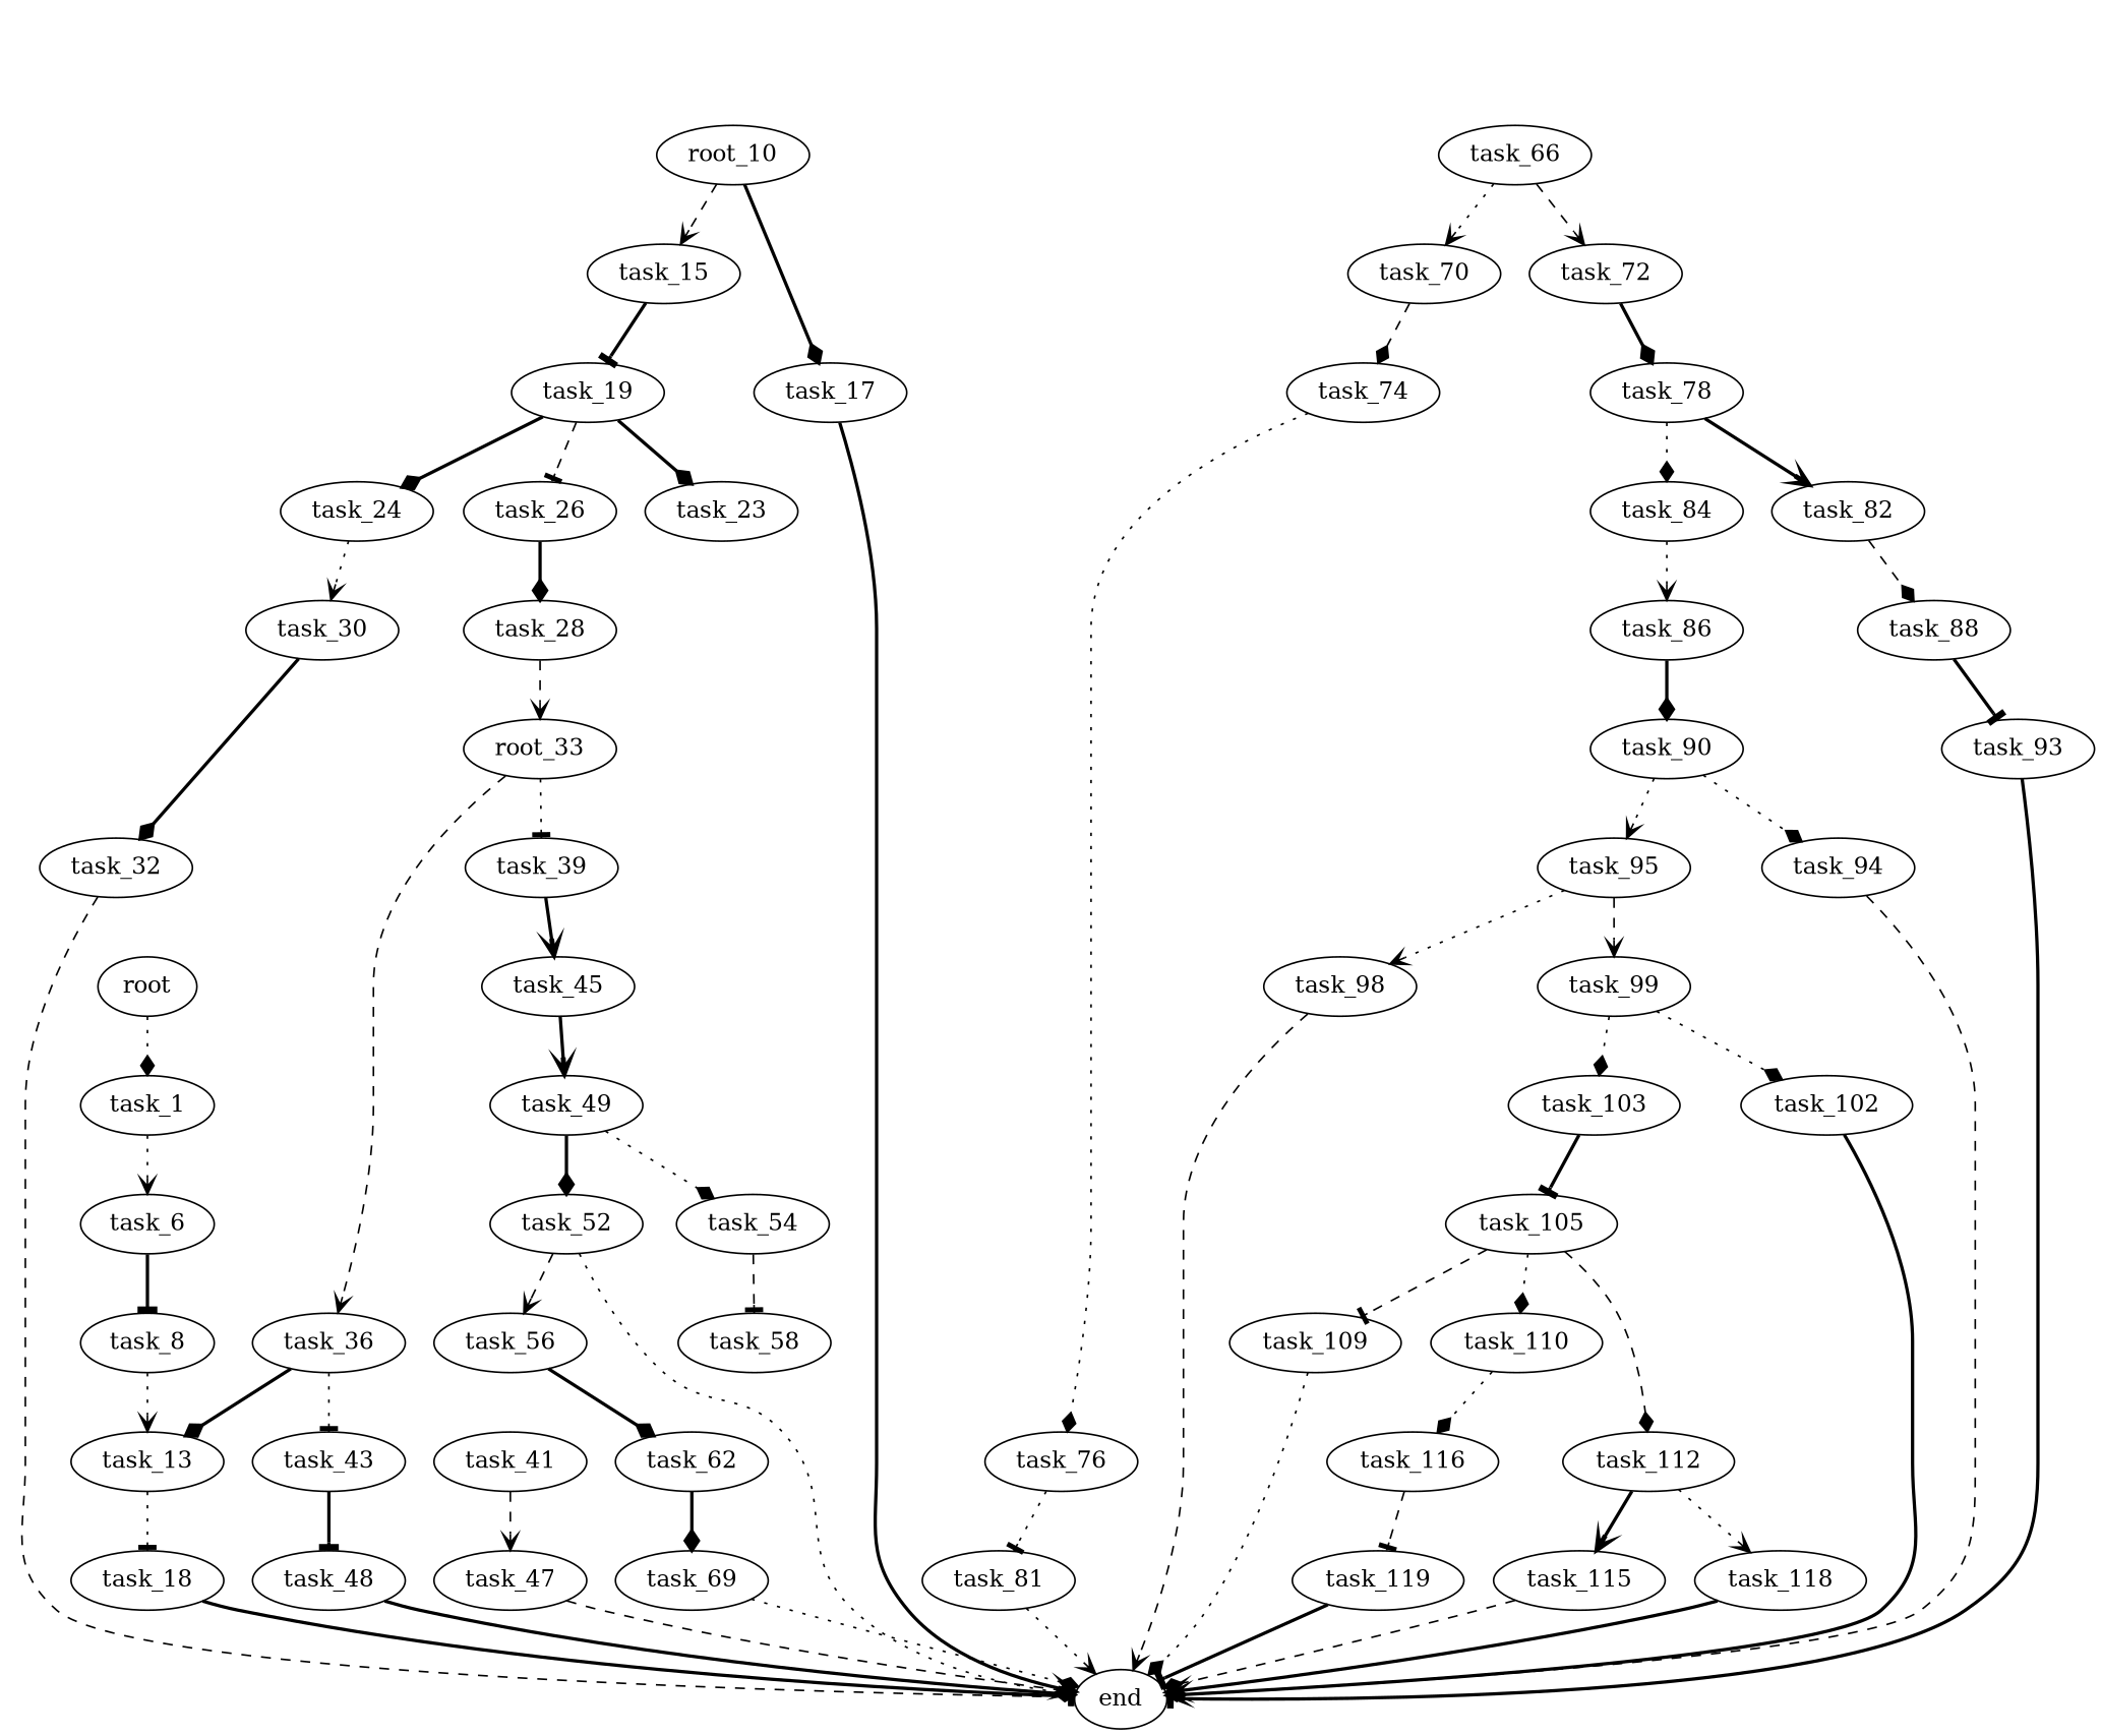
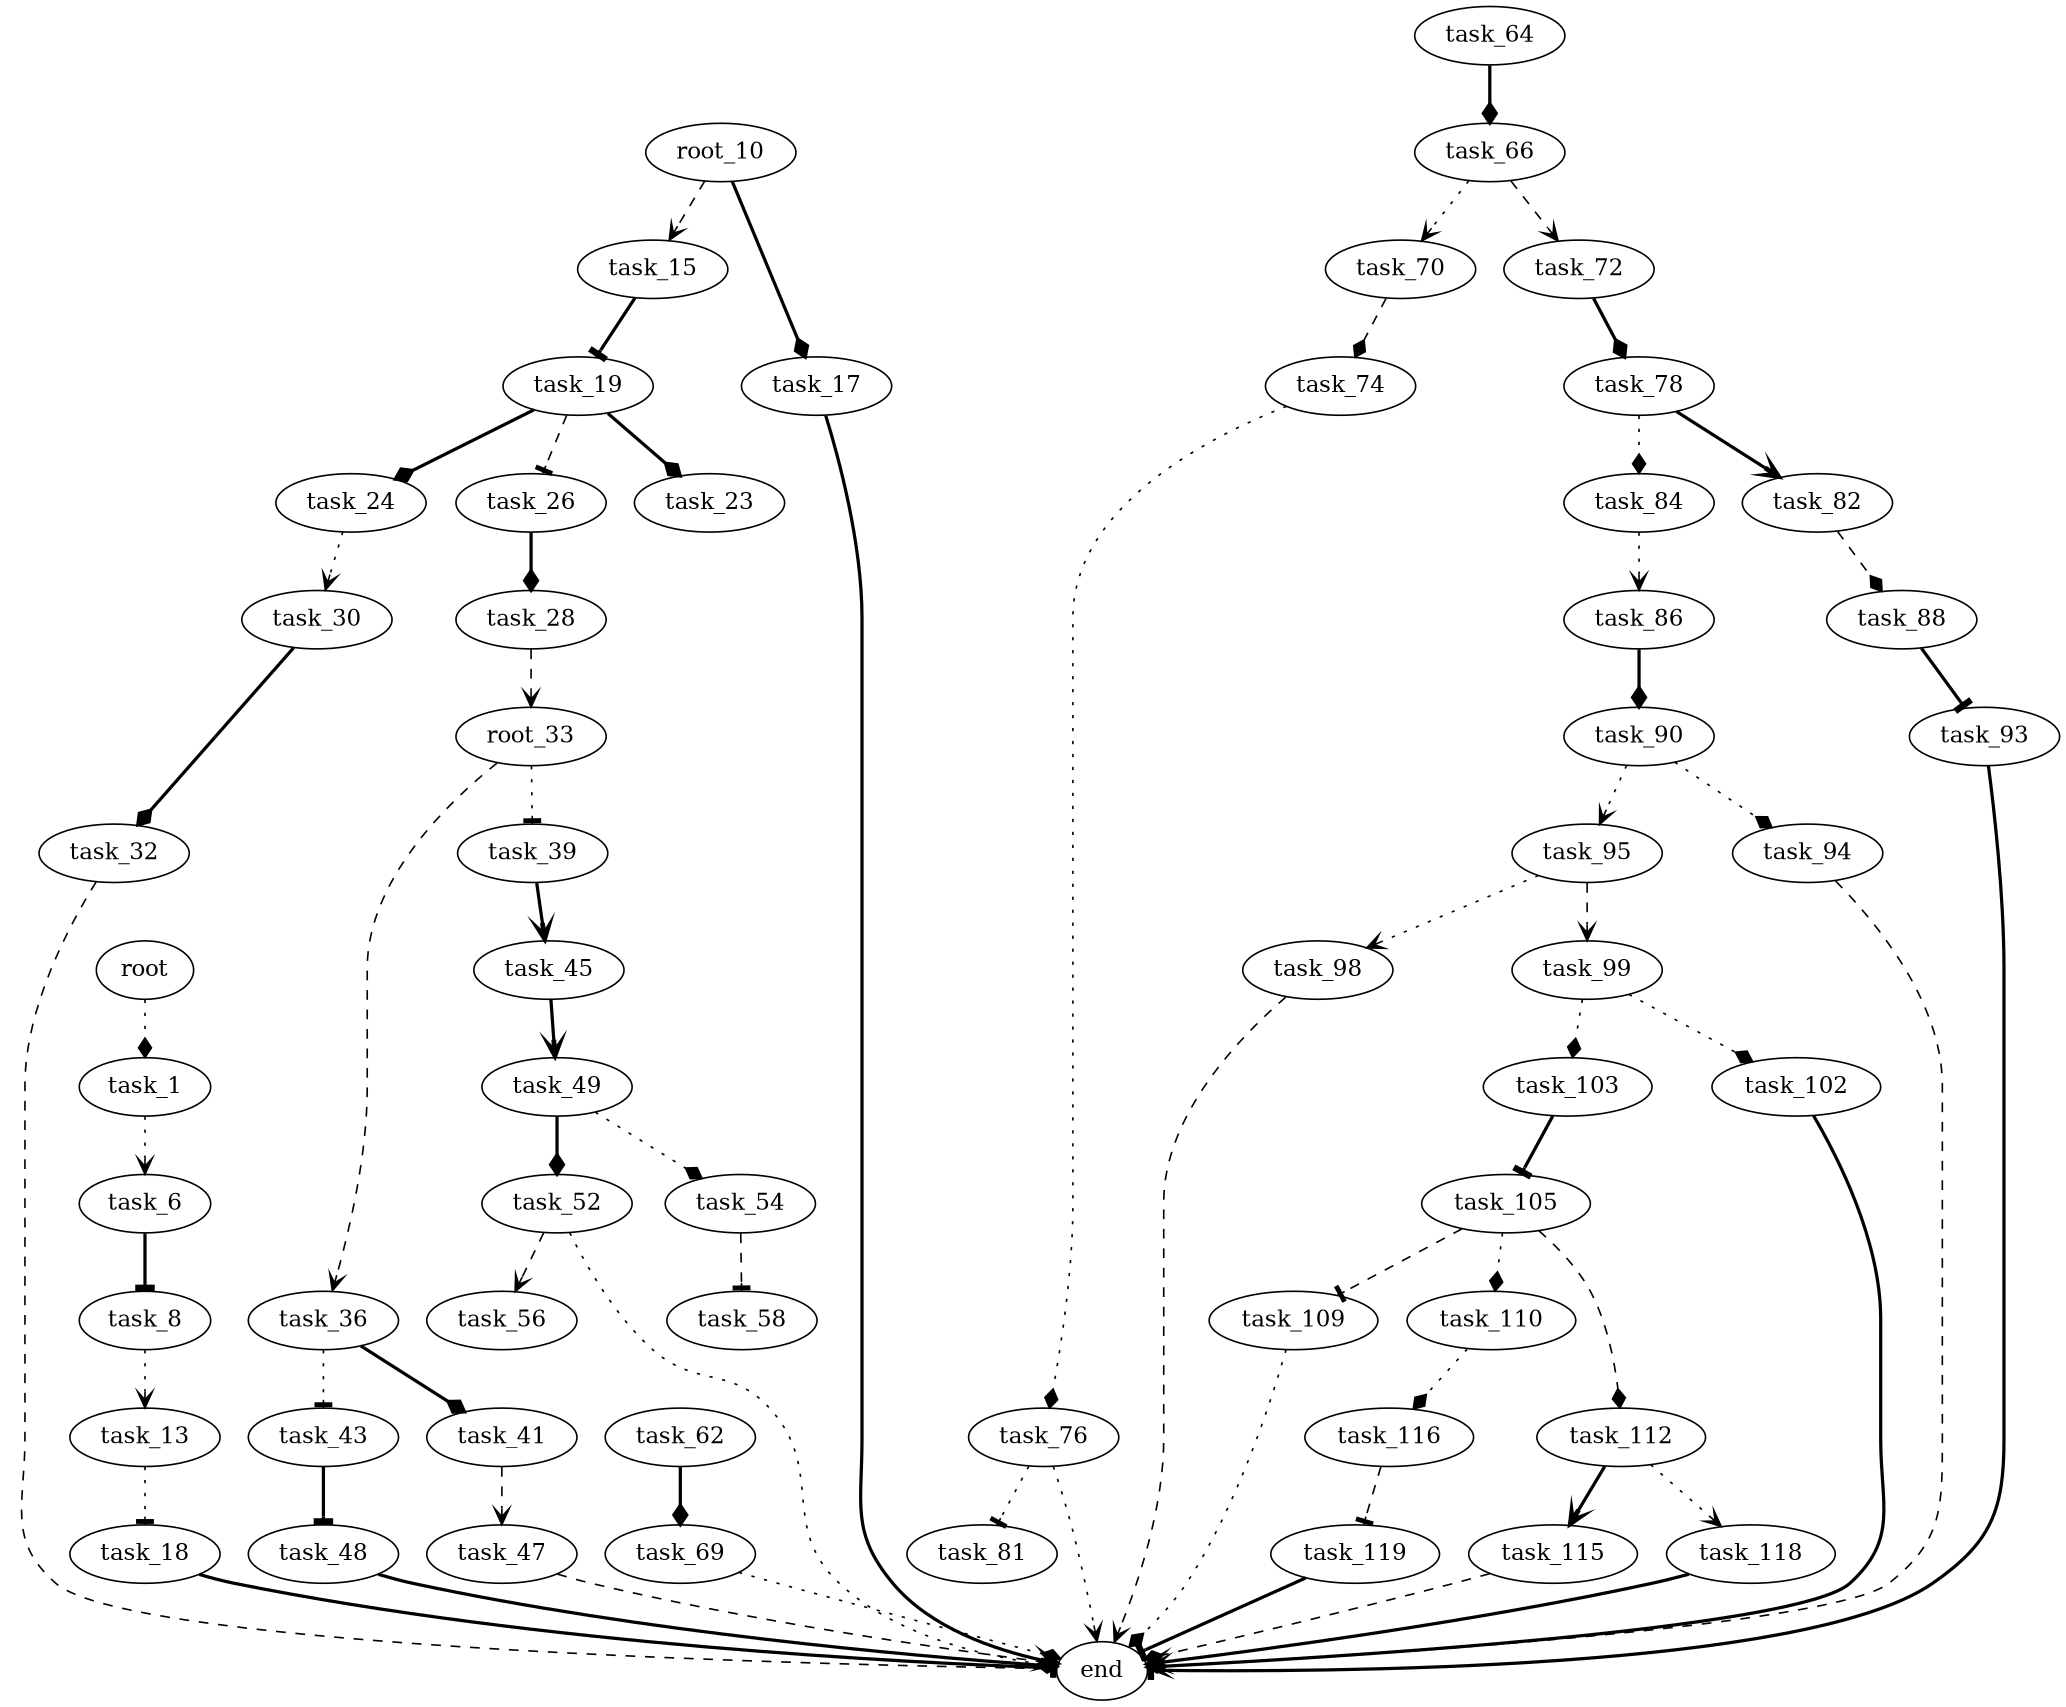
  digraph {
    edge [arrowhead=diamond style=bold]
    root
    task_1
    task_6
    task_8
    n5 [label=root_10]
    task_15
    task_17
    task_13
    task_18
    task_19
    end
    task_23
    task_24
    task_26
    task_30
    task_28
    task_32
    n18 [label=root_33]
    task_36
    task_39
    task_41
    task_43
    task_45
    task_47
    task_48
    task_49
    task_52
    task_54
    task_56
    task_58
    task_62
    task_69
+   task_64
    task_66
    task_70
    task_72
    task_74
    task_78
    task_76
    task_82
    task_84
    task_81
    task_88
    task_86
    task_93
    task_90
    task_94
    task_95
    task_98
    task_99
    task_102
    task_103
    task_105
    task_109
    task_110
    task_112
    task_116
    task_115
    task_118
    task_119
    root -> task_1 [style=dotted]
    task_1 -> task_6 [arrowhead=vee style=dotted]
    task_6 -> task_8 [arrowhead=tee]
    task_8 -> task_13 [arrowhead=vee style=dotted]
    n5 -> task_15 [arrowhead=vee style=dashed]
    n5 -> task_17
    task_15 -> task_19 [arrowhead=tee]
    task_17 -> end [arrowhead=vee]
    task_13 -> task_18 [arrowhead=tee style=dotted]
    task_18 -> end [arrowhead=tee]
    task_19 -> task_23
    task_19 -> task_24
    task_19 -> task_26 [arrowhead=tee style=dashed]
    task_24 -> task_30 [arrowhead=vee style=dotted]
    task_26 -> task_28
    task_30 -> task_32
    task_28 -> n18 [arrowhead=vee style=dashed]
    task_32 -> end [arrowhead=tee style=dashed]
    n18 -> task_36 [arrowhead=vee style=dashed]
    n18 -> task_39 [arrowhead=tee style=dotted]
-   task_36 -> task_13
+   task_36 -> task_41
    task_36 -> task_43 [arrowhead=tee style=dotted]
    task_39 -> task_45 [arrowhead=vee]
    task_41 -> task_47 [arrowhead=vee style=dashed]
    task_43 -> task_48 [arrowhead=tee]
    task_45 -> task_49 [arrowhead=vee]
    task_47 -> end [style=dashed]
    task_48 -> end
    task_49 -> task_52
    task_49 -> task_54 [style=dotted]
    task_52 -> end [style=dotted]
    task_52 -> task_56 [arrowhead=vee style=dashed]
    task_54 -> task_58 [arrowhead=tee style=dashed]
-   task_56 -> task_62
    task_62 -> task_69
    task_69 -> end [style=dotted]
+   task_64 -> task_66
    task_66 -> task_70 [arrowhead=vee style=dotted]
    task_66 -> task_72 [arrowhead=vee style=dashed]
    task_70 -> task_74 [style=dashed]
    task_72 -> task_78
    task_74 -> task_76 [style=dotted]
    task_78 -> task_82 [arrowhead=vee]
    task_78 -> task_84 [style=dotted]
    task_76 -> task_81 [arrowhead=tee style=dotted]
    task_82 -> task_88 [style=dashed]
    task_84 -> task_86 [arrowhead=vee style=dotted]
-   task_81 -> end [arrowhead=vee style=dotted]
+   task_76 -> end [arrowhead=vee style=dotted]
    task_88 -> task_93 [arrowhead=tee]
    task_86 -> task_90
    task_93 -> end [arrowhead=tee]
    task_90 -> task_94 [style=dotted]
    task_90 -> task_95 [arrowhead=vee style=dotted]
    task_94 -> end [style=dashed]
    task_95 -> task_98 [arrowhead=vee style=dotted]
    task_95 -> task_99 [arrowhead=vee style=dashed]
    task_98 -> end [arrowhead=vee style=dashed]
    task_99 -> task_102 [style=dotted]
    task_99 -> task_103 [style=dotted]
    task_102 -> end [arrowhead=vee]
    task_103 -> task_105 [arrowhead=tee]
    task_105 -> task_109 [arrowhead=tee style=dashed]
    task_105 -> task_110 [style=dotted]
    task_105 -> task_112 [style=dashed]
    task_109 -> end [style=dotted]
    task_110 -> task_116 [style=dotted]
    task_112 -> task_115 [arrowhead=vee]
    task_112 -> task_118 [arrowhead=vee style=dotted]
    task_116 -> task_119 [arrowhead=tee style=dashed]
    task_115 -> end [style=dashed]
    task_118 -> end [arrowhead=vee]
    task_119 -> end [arrowhead=tee]
  }
